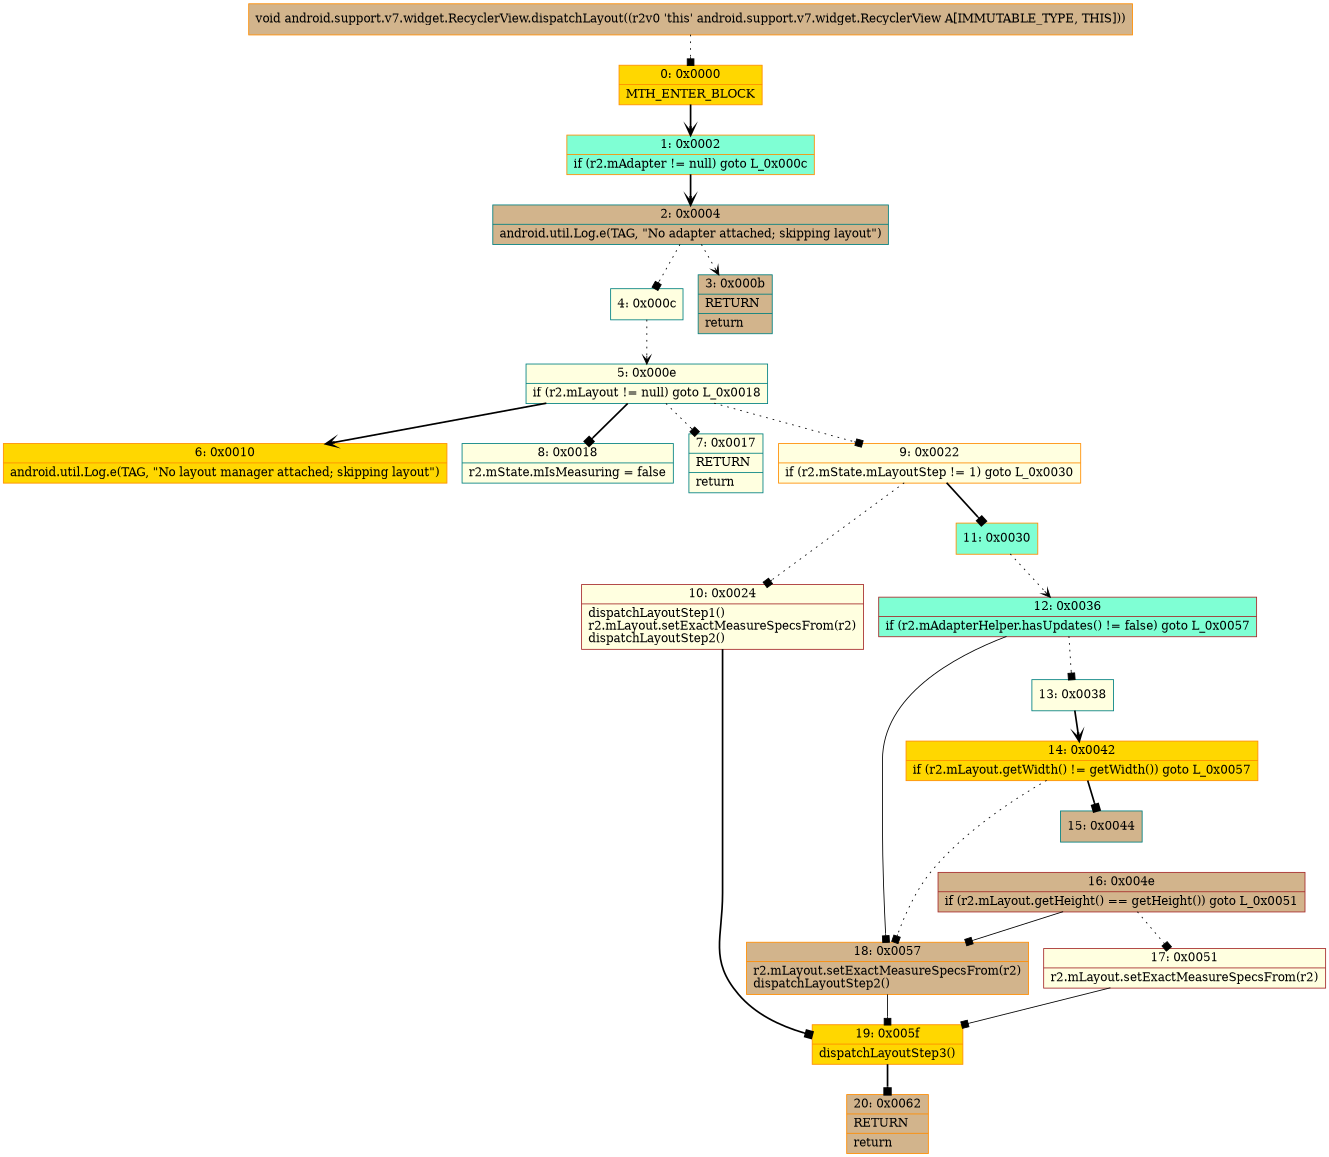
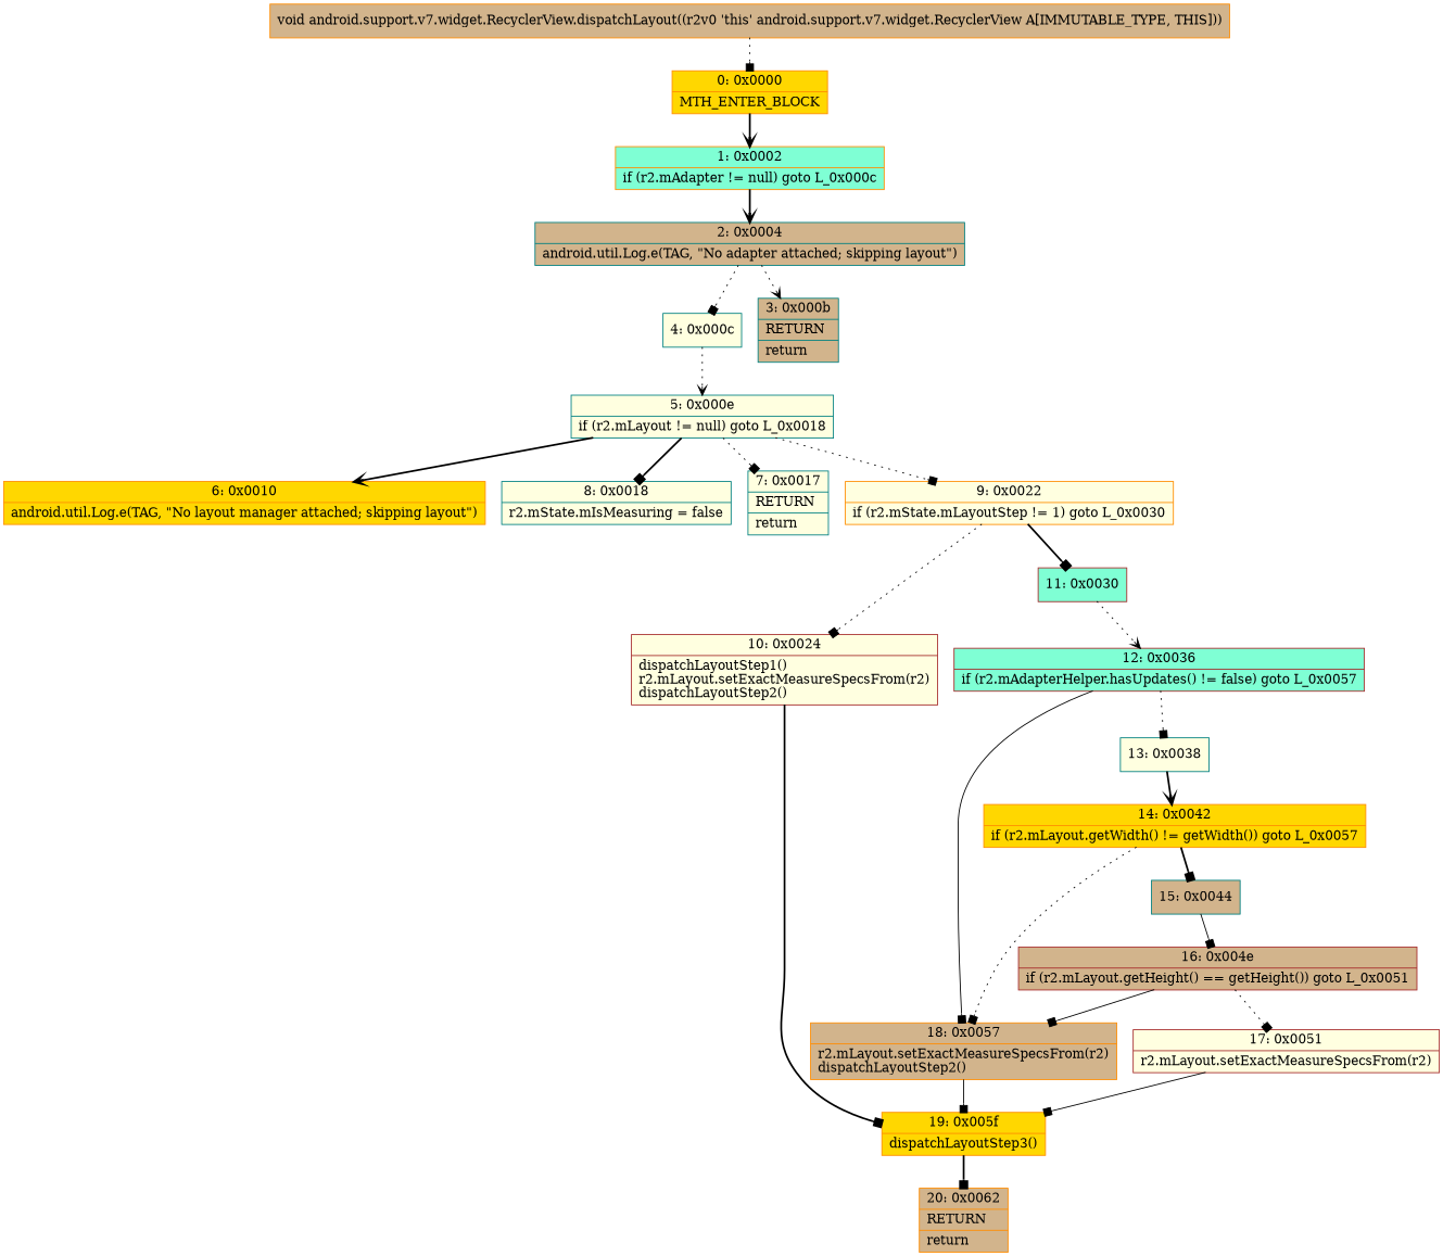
  digraph {
    node [color=darkorange fillcolor=lightyellow shape=record style=filled]
    edge [arrowhead=box style=dotted]
    n1 [fillcolor=gold label="{0\:\ 0x0000|MTH_ENTER_BLOCK\l}"]
    n2 [fillcolor=aquamarine label="{1\:\ 0x0002|if (r2.mAdapter != null) goto L_0x000c\l}"]
    n3 [color=teal fillcolor=tan label="{2\:\ 0x0004|android.util.Log.e(TAG, \"No adapter attached; skipping layout\")\l}"]
    n4 [color=teal label="{4\:\ 0x000c}"]
    n5 [color=teal fillcolor=tan label="{3\:\ 0x000b|RETURN\l|return\l}"]
    n6 [color=teal label="{5\:\ 0x000e|if (r2.mLayout != null) goto L_0x0018\l}"]
    n7 [fillcolor=gold label="{6\:\ 0x0010|android.util.Log.e(TAG, \"No layout manager attached; skipping layout\")\l}"]
    n8 [color=teal label="{8\:\ 0x0018|r2.mState.mIsMeasuring = false\l}"]
    n9 [color=teal label="{7\:\ 0x0017|RETURN\l|return\l}"]
    n10 [label="{9\:\ 0x0022|if (r2.mState.mLayoutStep != 1) goto L_0x0030\l}"]
    n11 [color=brown label="{10\:\ 0x0024|dispatchLayoutStep1()\lr2.mLayout.setExactMeasureSpecsFrom(r2)\ldispatchLayoutStep2()\l}"]
-   n12 [fillcolor=aquamarine label="{11\:\ 0x0030}"]
+   n12 [color=brown fillcolor=aquamarine label="{11\:\ 0x0030}"]
    n13 [fillcolor=gold label="{19\:\ 0x005f|dispatchLayoutStep3()\l}"]
    n14 [color=brown fillcolor=aquamarine label="{12\:\ 0x0036|if (r2.mAdapterHelper.hasUpdates() != false) goto L_0x0057\l}"]
    n15 [fillcolor=tan label="{20\:\ 0x0062|RETURN\l|return\l}"]
    n16 [color=teal label="{13\:\ 0x0038}"]
    n17 [fillcolor=tan label="{18\:\ 0x0057|r2.mLayout.setExactMeasureSpecsFrom(r2)\ldispatchLayoutStep2()\l}"]
    n18 [fillcolor=gold label="{14\:\ 0x0042|if (r2.mLayout.getWidth() != getWidth()) goto L_0x0057\l}"]
    n19 [color=teal fillcolor=tan label="{15\:\ 0x0044}"]
    n20 [color=brown fillcolor=tan label="{16\:\ 0x004e|if (r2.mLayout.getHeight() == getHeight()) goto L_0x0051\l}"]
    n21 [color=brown label="{17\:\ 0x0051|r2.mLayout.setExactMeasureSpecsFrom(r2)\l}"]
    n22 [fillcolor=tan label="{void android.support.v7.widget.RecyclerView.dispatchLayout((r2v0 'this' android.support.v7.widget.RecyclerView A[IMMUTABLE_TYPE, THIS])) }"]
    n1 -> n2 [arrowhead=vee style=bold]
    n2 -> n3 [arrowhead=vee style=bold]
    n3 -> n4
    n3 -> n5 [arrowhead=vee]
    n4 -> n6 [arrowhead=vee]
    n6 -> n7 [arrowhead=vee style=bold]
    n6 -> n8 [style=bold]
    n6 -> n9
    n6 -> n10
    n10 -> n11
    n10 -> n12 [style=bold]
    n11 -> n13 [style=bold]
    n12 -> n14 [arrowhead=vee]
    n13 -> n15 [style=bold]
    n14 -> n16
    n14 -> n17 [style=solid]
    n16 -> n18 [arrowhead=vee style=bold]
    n17 -> n13 [style=solid]
    n18 -> n17
    n18 -> n19 [style=bold]
+   n19 -> n20 [style=solid]
    n20 -> n17 [style=solid]
    n20 -> n21
    n21 -> n13 [style=solid]
    n22 -> n1
  }
